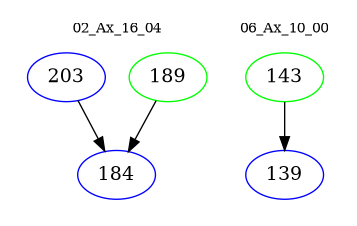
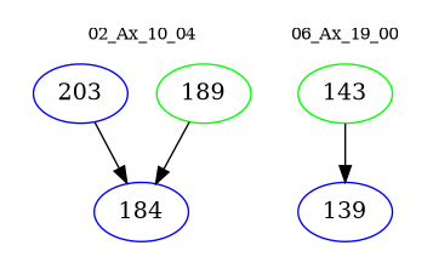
  digraph {
    node [color=blue]
    edge [color=black]
    n1 [color=green label=189]
    n2 [label=184]
    n3 [label=203]
    n4 [color=green label=143]
    n5 [label=139]
    subgraph cluster_1 {
      color=white
      fontsize=10
-     label="02_Ax_16_04"
+     label="02_Ax_10_04"
      n1
      n2
      n3
    }
    subgraph cluster_2 {
      color=white
      fontsize=10
-     label="06_Ax_10_00"
+     label="06_Ax_19_00"
      n4
      n5
    }
    n1 -> n2
    n3 -> n2
    n4 -> n5
  }
